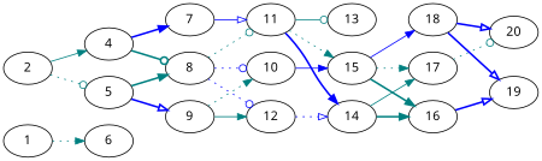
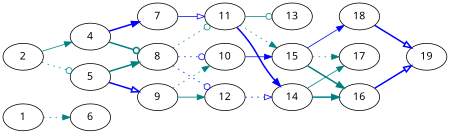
  digraph {
    fontname="Noto Sans"
    rankdir=LR
    node [alpha=0.10 fontname="Noto Sans"]
    edge [arrowhead=normal color=teal fontname="Noto Sans" style=dotted]
    1 [expect_size=44448768]
    6 [alpha=0.07 expect_size=21113856]
    2 [alpha=0.09 expect_size=30107648]
    4 [alpha=0.04 expect_size=8067072]
    5 [alpha=0.09 expect_size=31722496]
    7 [alpha=0.16 expect_size=40180736]
    8 [expect_size=5614592]
    9 [alpha=0.03 expect_size=40338432]
    11 [alpha=0.18 expect_size=24717312]
    10 [alpha=0.17 expect_size=28731392]
    12 [alpha=0.11 expect_size=48074752]
    15 [alpha=0.19 expect_size=22068224]
    13 [alpha=0.06 expect_size=21668864]
    14 [alpha=0.00 expect_size=11920384]
    16 [alpha=0.17 expect_size=42899456]
    17 [alpha=0.06 expect_size=13353984]
    18 [alpha=0.08 expect_size=51993600]
    19 [alpha=0.02 expect_size=28890112]
-   20 [alpha=0.07 expect_size=36517888]
    1 -> 6
    2 -> 4 [style=solid]
    2 -> 5 [arrowhead=odot]
    4 -> 7 [color=blue style=bold]
    4 -> 8 [arrowhead=odot style=bold]
    5 -> 8 [style=bold]
    5 -> 9 [arrowhead=onormal color=blue style=bold]
    7 -> 11 [arrowhead=onormal color=blue style=solid]
    8 -> 11 [arrowhead=odot]
    8 -> 10 [arrowhead=odot color=blue]
    8 -> 12 [arrowhead=odot color=blue]
    9 -> 10
    9 -> 12 [style=solid]
    11 -> 15
    11 -> 13 [arrowhead=odot style=solid]
    11 -> 14 [color=blue style=bold]
    10 -> 15 [color=blue style=solid]
    12 -> 14 [arrowhead=onormal color=blue]
    15 -> 16 [style=bold]
    15 -> 17
    15 -> 18 [color=blue style=solid]
    14 -> 16 [style=bold]
    14 -> 17 [style=solid]
    16 -> 19 [arrowhead=onormal color=blue style=bold]
-   17 -> 20 [arrowhead=odot]
    18 -> 19 [arrowhead=onormal color=blue style=bold]
-   18 -> 20 [arrowhead=onormal color=blue style=bold]
  }
